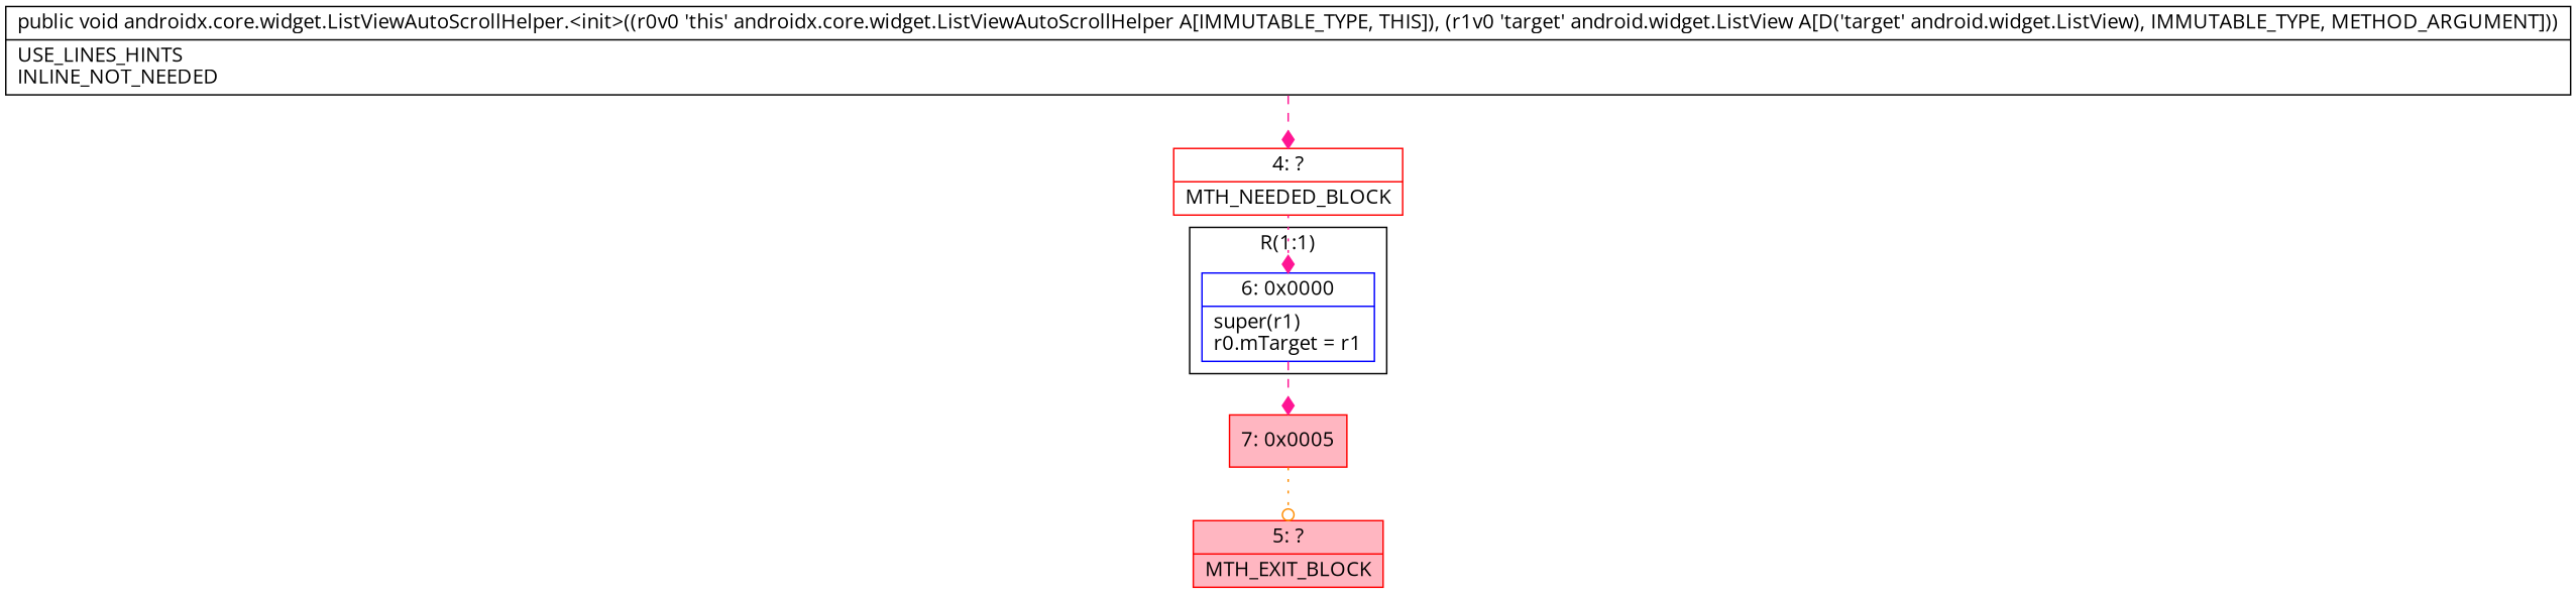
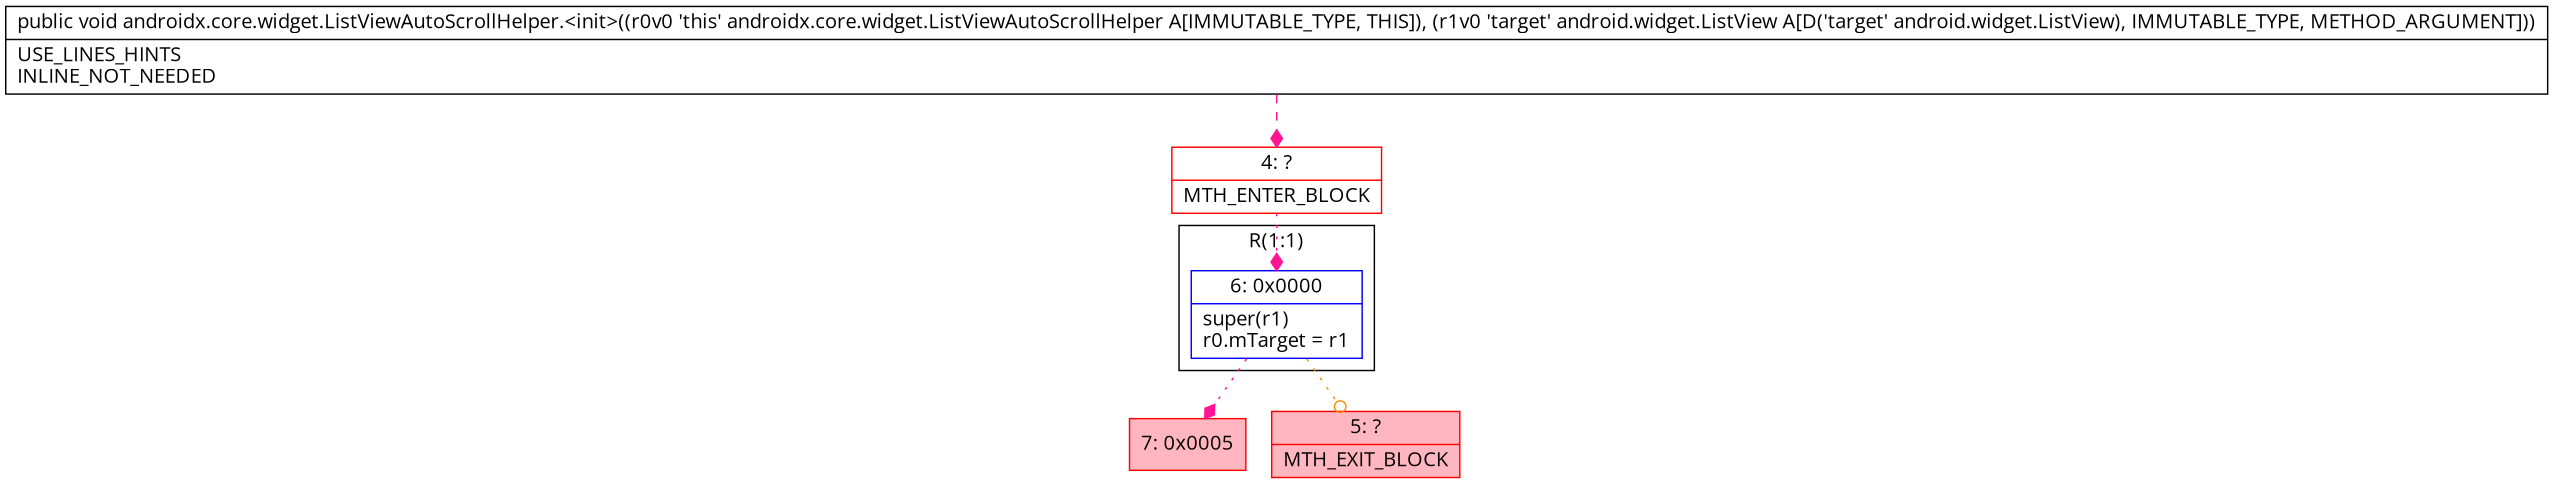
  digraph {
    fontname="Open Sans"
    node [color=red fillcolor=white fontname="Open Sans" shape=record style=filled]
    edge [arrowhead=diamond color=deeppink fontname="Open Sans" style=dashed]
    n1 [color=blue label="{6\:\ 0x0000|super(r1)\lr0.mTarget = r1\l}"]
    n2 [fillcolor=lightpink label="{7\:\ 0x0005}"]
    n3 [fillcolor=lightpink label="{5\:\ ?|MTH_EXIT_BLOCK\l}"]
-   n4 [label="{4\:\ ?|MTH_NEEDED_BLOCK\l}"]
+   n4 [label="{4\:\ ?|MTH_ENTER_BLOCK\l}"]
    n5 [label="{public void androidx.core.widget.ListViewAutoScrollHelper.\<init\>((r0v0 'this' androidx.core.widget.ListViewAutoScrollHelper A[IMMUTABLE_TYPE, THIS]), (r1v0 'target' android.widget.ListView A[D('target' android.widget.ListView), IMMUTABLE_TYPE, METHOD_ARGUMENT]))  | USE_LINES_HINTS\lINLINE_NOT_NEEDED\l}" color=""]
    subgraph cluster_1 {
      label="R(1:1)"
      n1
    }
-   n1 -> n2
-   n2 -> n3 [arrowhead=odot color=darkorange style=dotted]
+   n1 -> n2 [style=dotted]
+   n1 -> n3 [arrowhead=odot color=darkorange style=dotted]
    n4 -> n1 [style=dotted]
    n5 -> n4
  }
